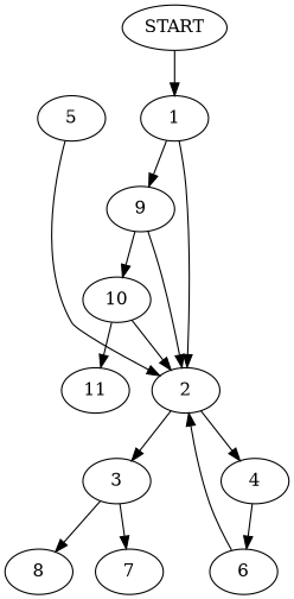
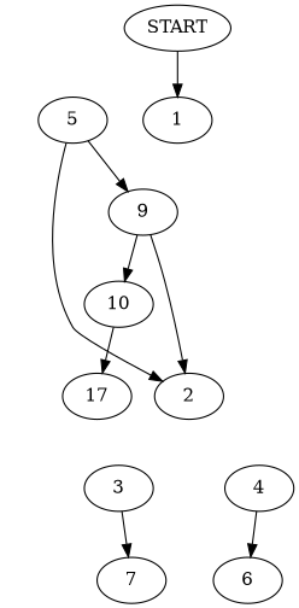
  digraph {
    n1 [label=START]
    1
    2
    3
    4
    7
-   8
    6
    5
    9
    10
-   11
+   11 [label=17]
    n1 -> 1
-   1 -> 2
-   2 -> 3
-   2 -> 4
    3 -> 7
-   3 -> 8
    4 -> 6
-   6 -> 2
    5 -> 2
-   1 -> 9
+   5 -> 9
    9 -> 2
    9 -> 10
-   10 -> 2
    10 -> 11
  }
